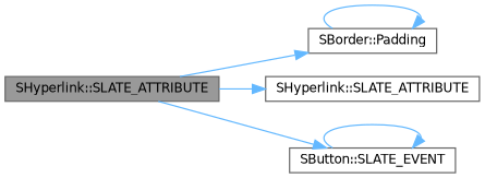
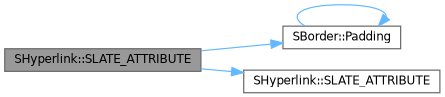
  digraph {
    rankdir=LR
    node [color=grey40 fillcolor=white fontname=Helvetica fontsize=10 shape=box style=filled]
    edge [color=steelblue1 fontname=Helvetica fontsize=10 labelfontname=Helvetica labelfontsize=10 style=solid]
    n1 [color=gray40 fillcolor=grey60 fontcolor=black height=0.2 label="SHyperlink::SLATE_ATTRIBUTE" width=0.4]
    n2 [height=0.2 label="SBorder::Padding" width=0.4]
    n3 [height=0.2 label="SHyperlink::SLATE_ATTRIBUTE" width=0.4]
-   n4 [height=0.2 label="SButton::SLATE_EVENT" width=0.4]
    n1 -> n2
    n1 -> n3
-   n1 -> n4
    n2 -> n2
-   n4 -> n4
  }
